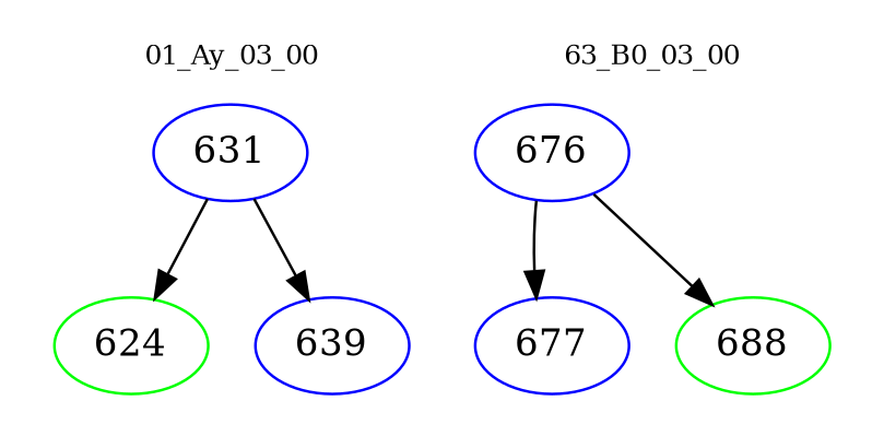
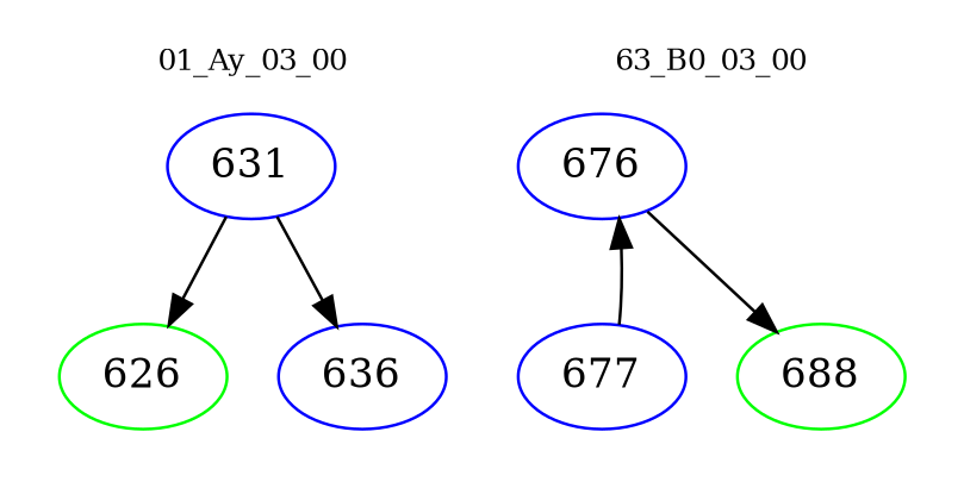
  digraph {
    node [color=blue]
    edge [color=black]
    n1 [label=631]
-   n2 [color=green label=624]
-   n3 [label=639]
+   n2 [color=green label=626]
+   n3 [label=636]
    n4 [label=676]
    n5 [label=677]
    n6 [color=green label=688]
    subgraph cluster_1 {
      color=white
      fontsize=10
      label="01_Ay_03_00"
      n1
      n2
      n3
    }
    subgraph cluster_2 {
      color=white
      fontsize=10
      label="63_B0_03_00"
      n4
      n5
      n6
    }
    n1 -> n2
    n1 -> n3
-   n4 -> n5
+   n5 -> n4
    n4 -> n6
  }
